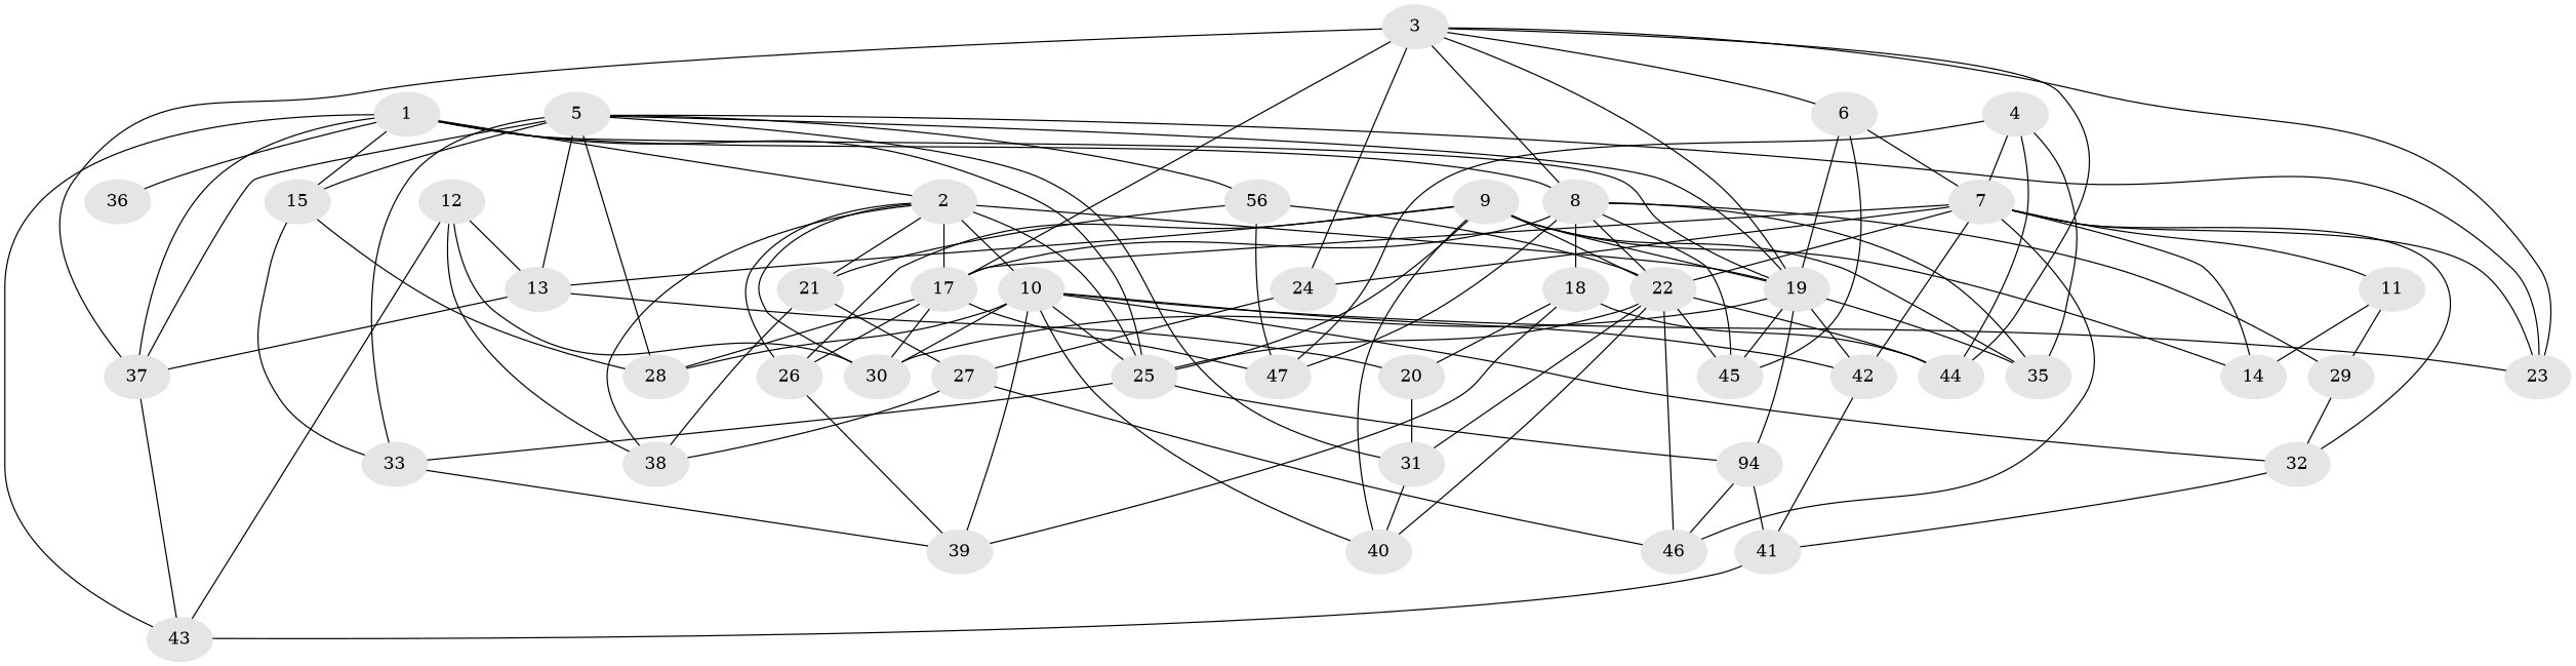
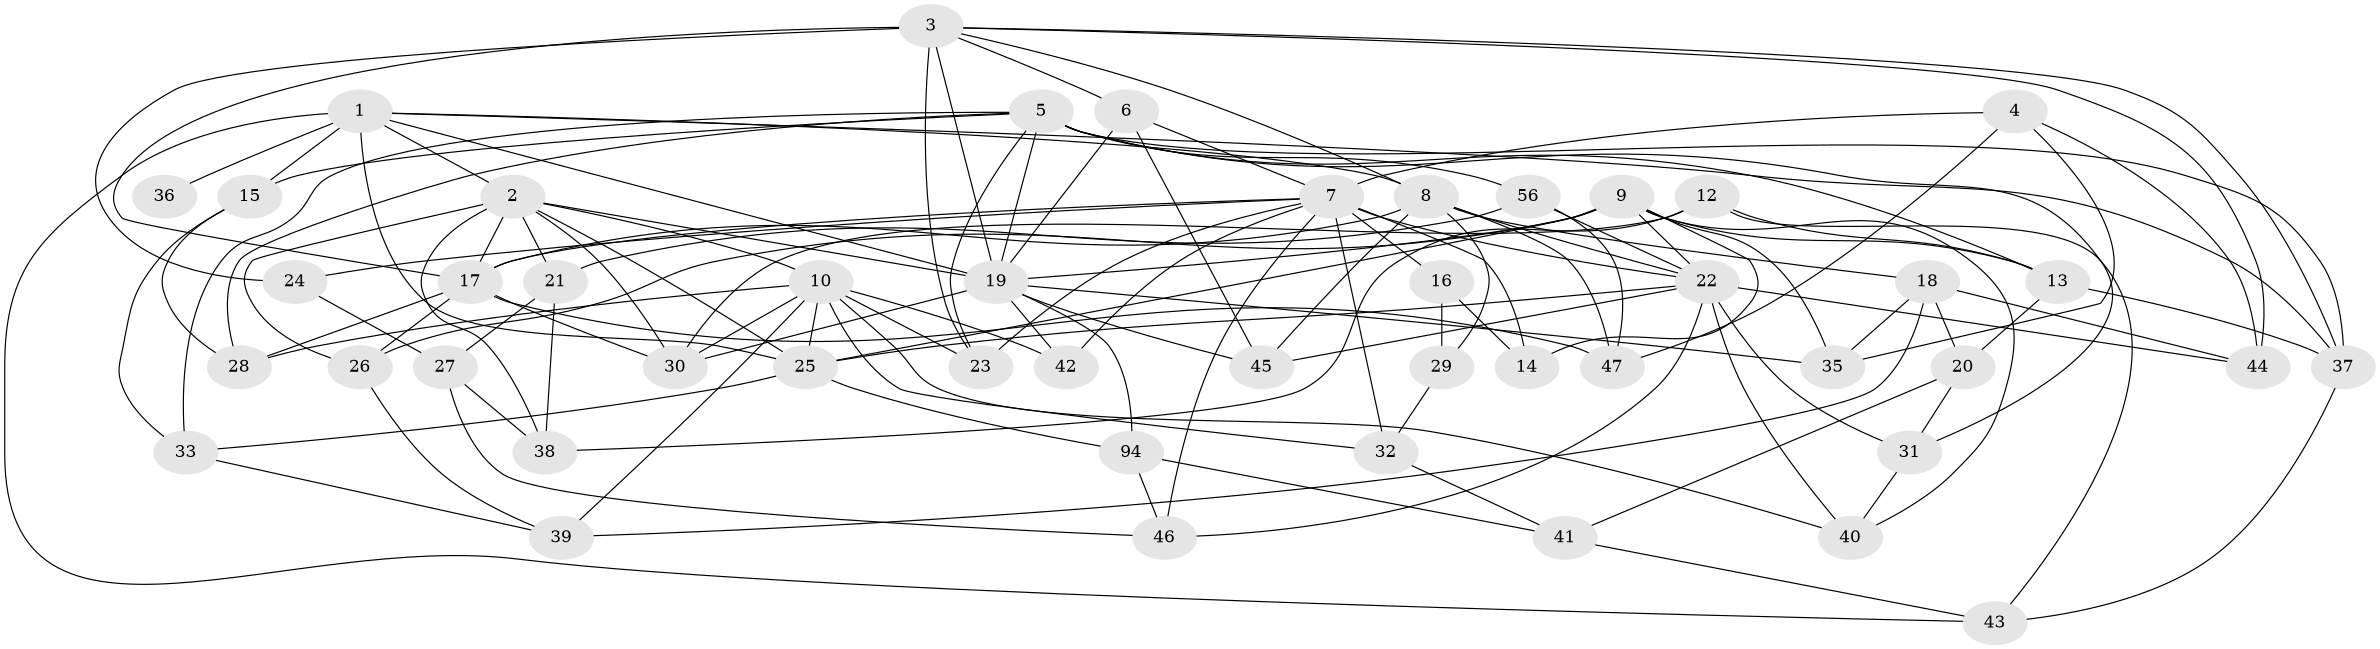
  graph {
    node [color=gray90 style=filled]
    edge [weight=1.0]
    1
    2
    8
    15
    19
    25
    36
    37
    43
    10
    21
    26
    30
    38
    17
    35
    47
    45
    22
    18
    29
    28
    33
    42
    n25 [label=94]
    23
    32
    40
    39
    27
    3
    6
    24
    44
    7
    4
    14
-   11
+   11 [label=16]
    46
    5
    13
    n42 [label=56]
    31
    20
    41
    9
    12
    1 -- 2
    1 -- 8 [weight=2.0]
    1 -- 15
    1 -- 19
    1 -- 25 [weight=2.0]
    1 -- 36 [weight=3.0]
    1 -- 37
    1 -- 43
    2 -- 19
    2 -- 25
    2 -- 10 [weight=3.0]
    2 -- 21
    2 -- 26
    2 -- 30
    2 -- 38
    2 -- 17 [weight=4.0]
    8 -- 17
-   8 -- 35
+   18 -- 35
    8 -- 47
    8 -- 45
    8 -- 22
    8 -- 18
    8 -- 29 [weight=2.0]
    15 -- 28
    15 -- 33
    19 -- 30 [weight=2.0]
    19 -- 35
    19 -- 45
    19 -- 42
    19 -- n25
    25 -- 33
    25 -- n25
    37 -- 43
    10 -- 25
    10 -- 30
    10 -- 28
    10 -- 42 [weight=2.0]
    10 -- 23
    10 -- 32
    10 -- 40
    10 -- 39
    21 -- 38
    21 -- 27
    26 -- 39
    17 -- 26
    17 -- 30
    17 -- 47
    17 -- 28
    22 -- 25
    22 -- 45
    22 -- 40
    22 -- 44 [weight=2.0]
    22 -- 46
    22 -- 31
    18 -- 39
    18 -- 44
    18 -- 20
    29 -- 32
    33 -- 39
    n25 -- 46
    n25 -- 41
    32 -- 41
    27 -- 38
    27 -- 46
    3 -- 8
    3 -- 19
    3 -- 37
    3 -- 17 [weight=2.0]
    3 -- 23
    3 -- 6
    3 -- 24 [weight=2.0]
    3 -- 44
    6 -- 19
    6 -- 45
    6 -- 7
    24 -- 27
    7 -- 17
    7 -- 22 [weight=2.0]
    7 -- 42
    7 -- 23
    7 -- 32
    7 -- 24
    7 -- 14
    7 -- 11 [weight=2.0]
    7 -- 46
    4 -- 35
    4 -- 47
    4 -- 44
    4 -- 7
    11 -- 29
    11 -- 14
    5 -- 15
    5 -- 19
    5 -- 37
    5 -- 28
    5 -- 33
    5 -- 23
    5 -- 13 [weight=2.0]
    5 -- n42
    5 -- 31
    13 -- 37
    13 -- 20
    n42 -- 21
    n42 -- 47
    n42 -- 22
    31 -- 40
    20 -- 31
-   42 -- 41
+   20 -- 41
    41 -- 43
    9 -- 19
    9 -- 25
    9 -- 26
    9 -- 35
    9 -- 22
    9 -- 40
    9 -- 14
    9 -- 13
    12 -- 43
    12 -- 30
    12 -- 38
    12 -- 13
  }
